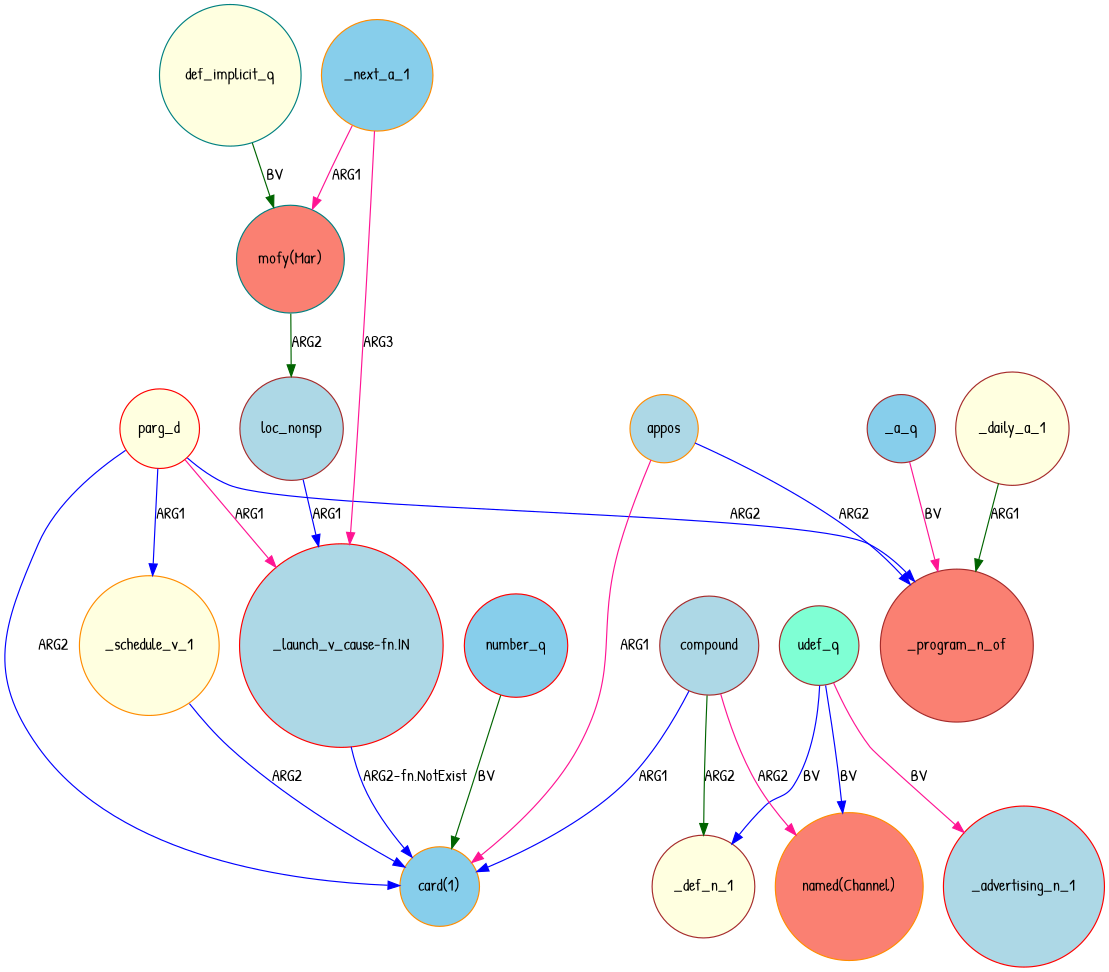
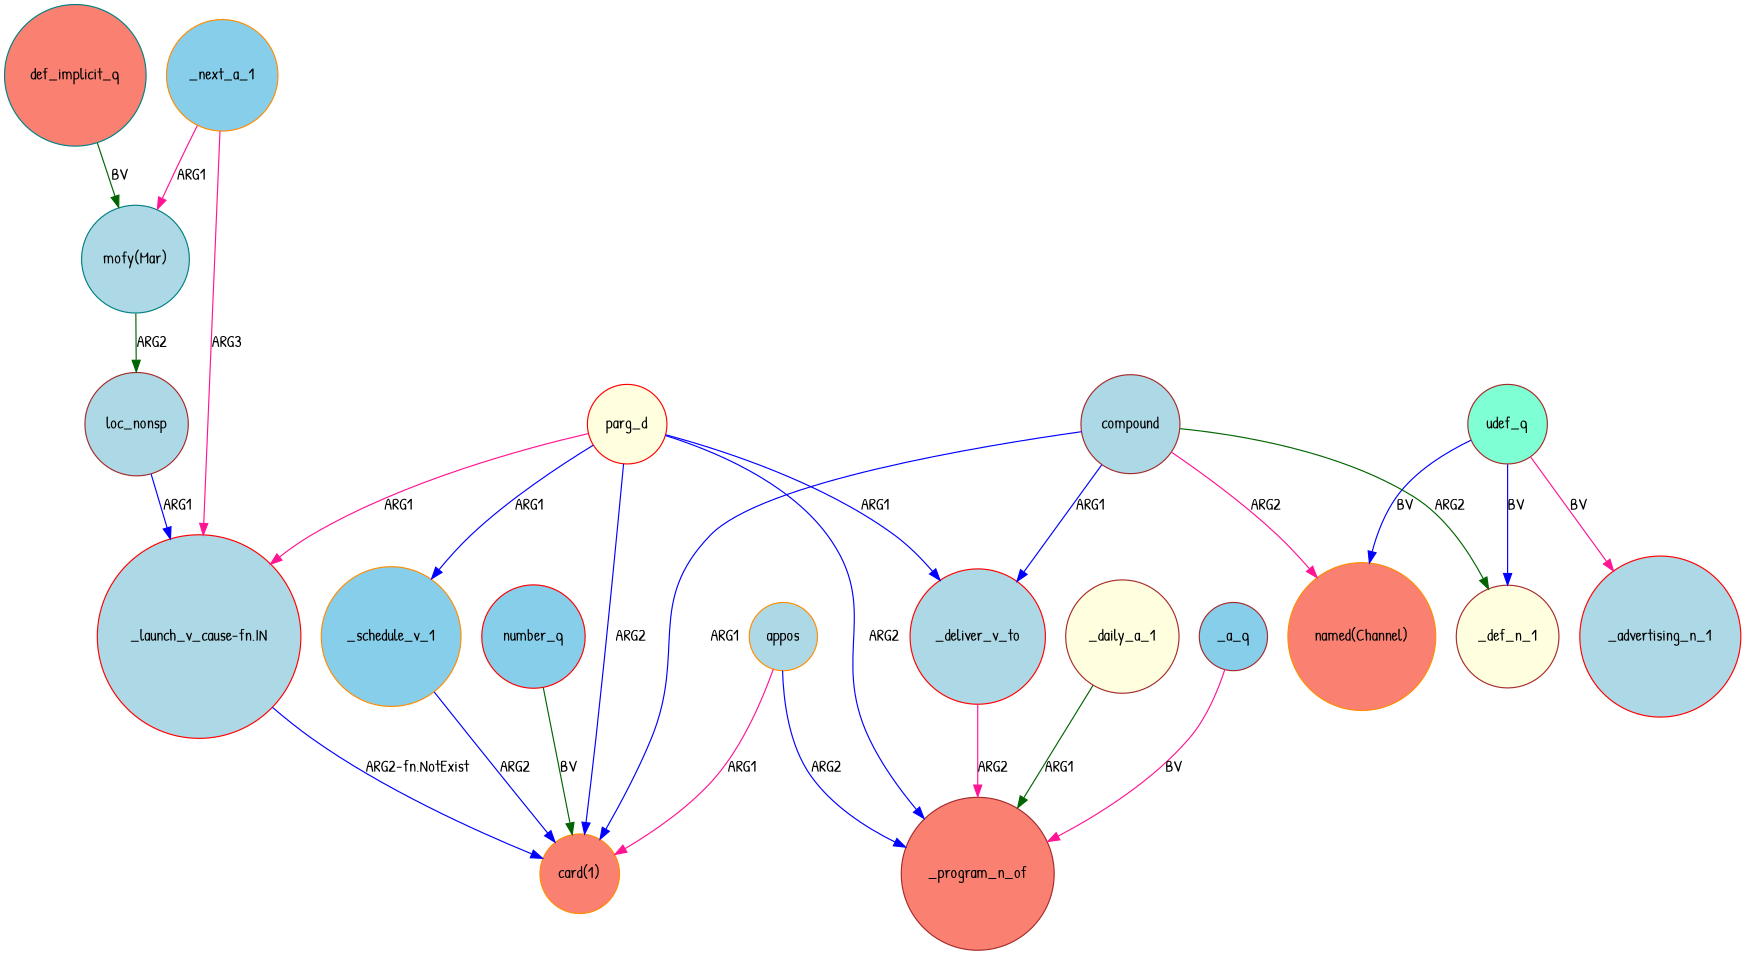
  digraph {
    fontname="Patrick Hand"
    node [color=brown fillcolor=lightblue fontname="Patrick Hand" shape=circle style=filled]
    edge [color=blue fontname="Patrick Hand"]
    parg_d [color=red fillcolor=lightyellow]
-   "card(1)" [color=darkorange fillcolor=skyblue]
+   "card(1)" [color=darkorange fillcolor=salmon]
+   _deliver_v_to [color=red]
    _program_n_of [fillcolor=salmon]
-   _schedule_v_1 [color=darkorange fillcolor=lightyellow]
+   _schedule_v_1 [color=darkorange fillcolor=skyblue]
    "_launch_v_cause-fn.IN" [color=red]
    udef_q [fillcolor=aquamarine]
    "named(Channel)" [color=darkorange fillcolor=salmon]
    n9 [fillcolor=lightyellow label=_def_n_1]
    _advertising_n_1 [color=red]
    compound
-   def_implicit_q [color=teal fillcolor=lightyellow]
-   "mofy(Mar)" [color=teal fillcolor=salmon]
+   def_implicit_q [color=teal fillcolor=salmon]
+   "mofy(Mar)" [color=teal]
    loc_nonsp
    _daily_a_1 [fillcolor=lightyellow]
    _a_q [fillcolor=skyblue]
    number_q [color=red fillcolor=skyblue]
    _next_a_1 [color=darkorange fillcolor=skyblue]
    appos [color=darkorange]
    parg_d -> "card(1)" [label=ARG2]
+   parg_d -> _deliver_v_to [label=ARG1]
    parg_d -> _program_n_of [label=ARG2]
    parg_d -> _schedule_v_1 [label=ARG1]
    parg_d -> "_launch_v_cause-fn.IN" [color=deeppink label=ARG1]
+   _deliver_v_to -> _program_n_of [color=deeppink label=ARG2]
    _schedule_v_1 -> "card(1)" [label=ARG2]
    "_launch_v_cause-fn.IN" -> "card(1)" [label="ARG2-fn.NotExist"]
    udef_q -> "named(Channel)" [label=BV]
    udef_q -> n9 [label=BV]
    udef_q -> _advertising_n_1 [color=deeppink label=BV]
    compound -> "card(1)" [label=ARG1]
+   compound -> _deliver_v_to [label=ARG1]
    compound -> "named(Channel)" [color=deeppink label=ARG2]
    compound -> n9 [color=darkgreen label=ARG2]
    def_implicit_q -> "mofy(Mar)" [color=darkgreen label=BV]
    "mofy(Mar)" -> loc_nonsp [color=darkgreen label=ARG2]
    loc_nonsp -> "_launch_v_cause-fn.IN" [label=ARG1]
    _daily_a_1 -> _program_n_of [color=darkgreen label=ARG1]
    _a_q -> _program_n_of [color=deeppink label=BV]
    number_q -> "card(1)" [color=darkgreen label=BV]
    _next_a_1 -> "_launch_v_cause-fn.IN" [color=deeppink label=ARG3]
    _next_a_1 -> "mofy(Mar)" [color=deeppink label=ARG1]
    appos -> "card(1)" [color=deeppink label=ARG1]
    appos -> _program_n_of [label=ARG2]
  }
